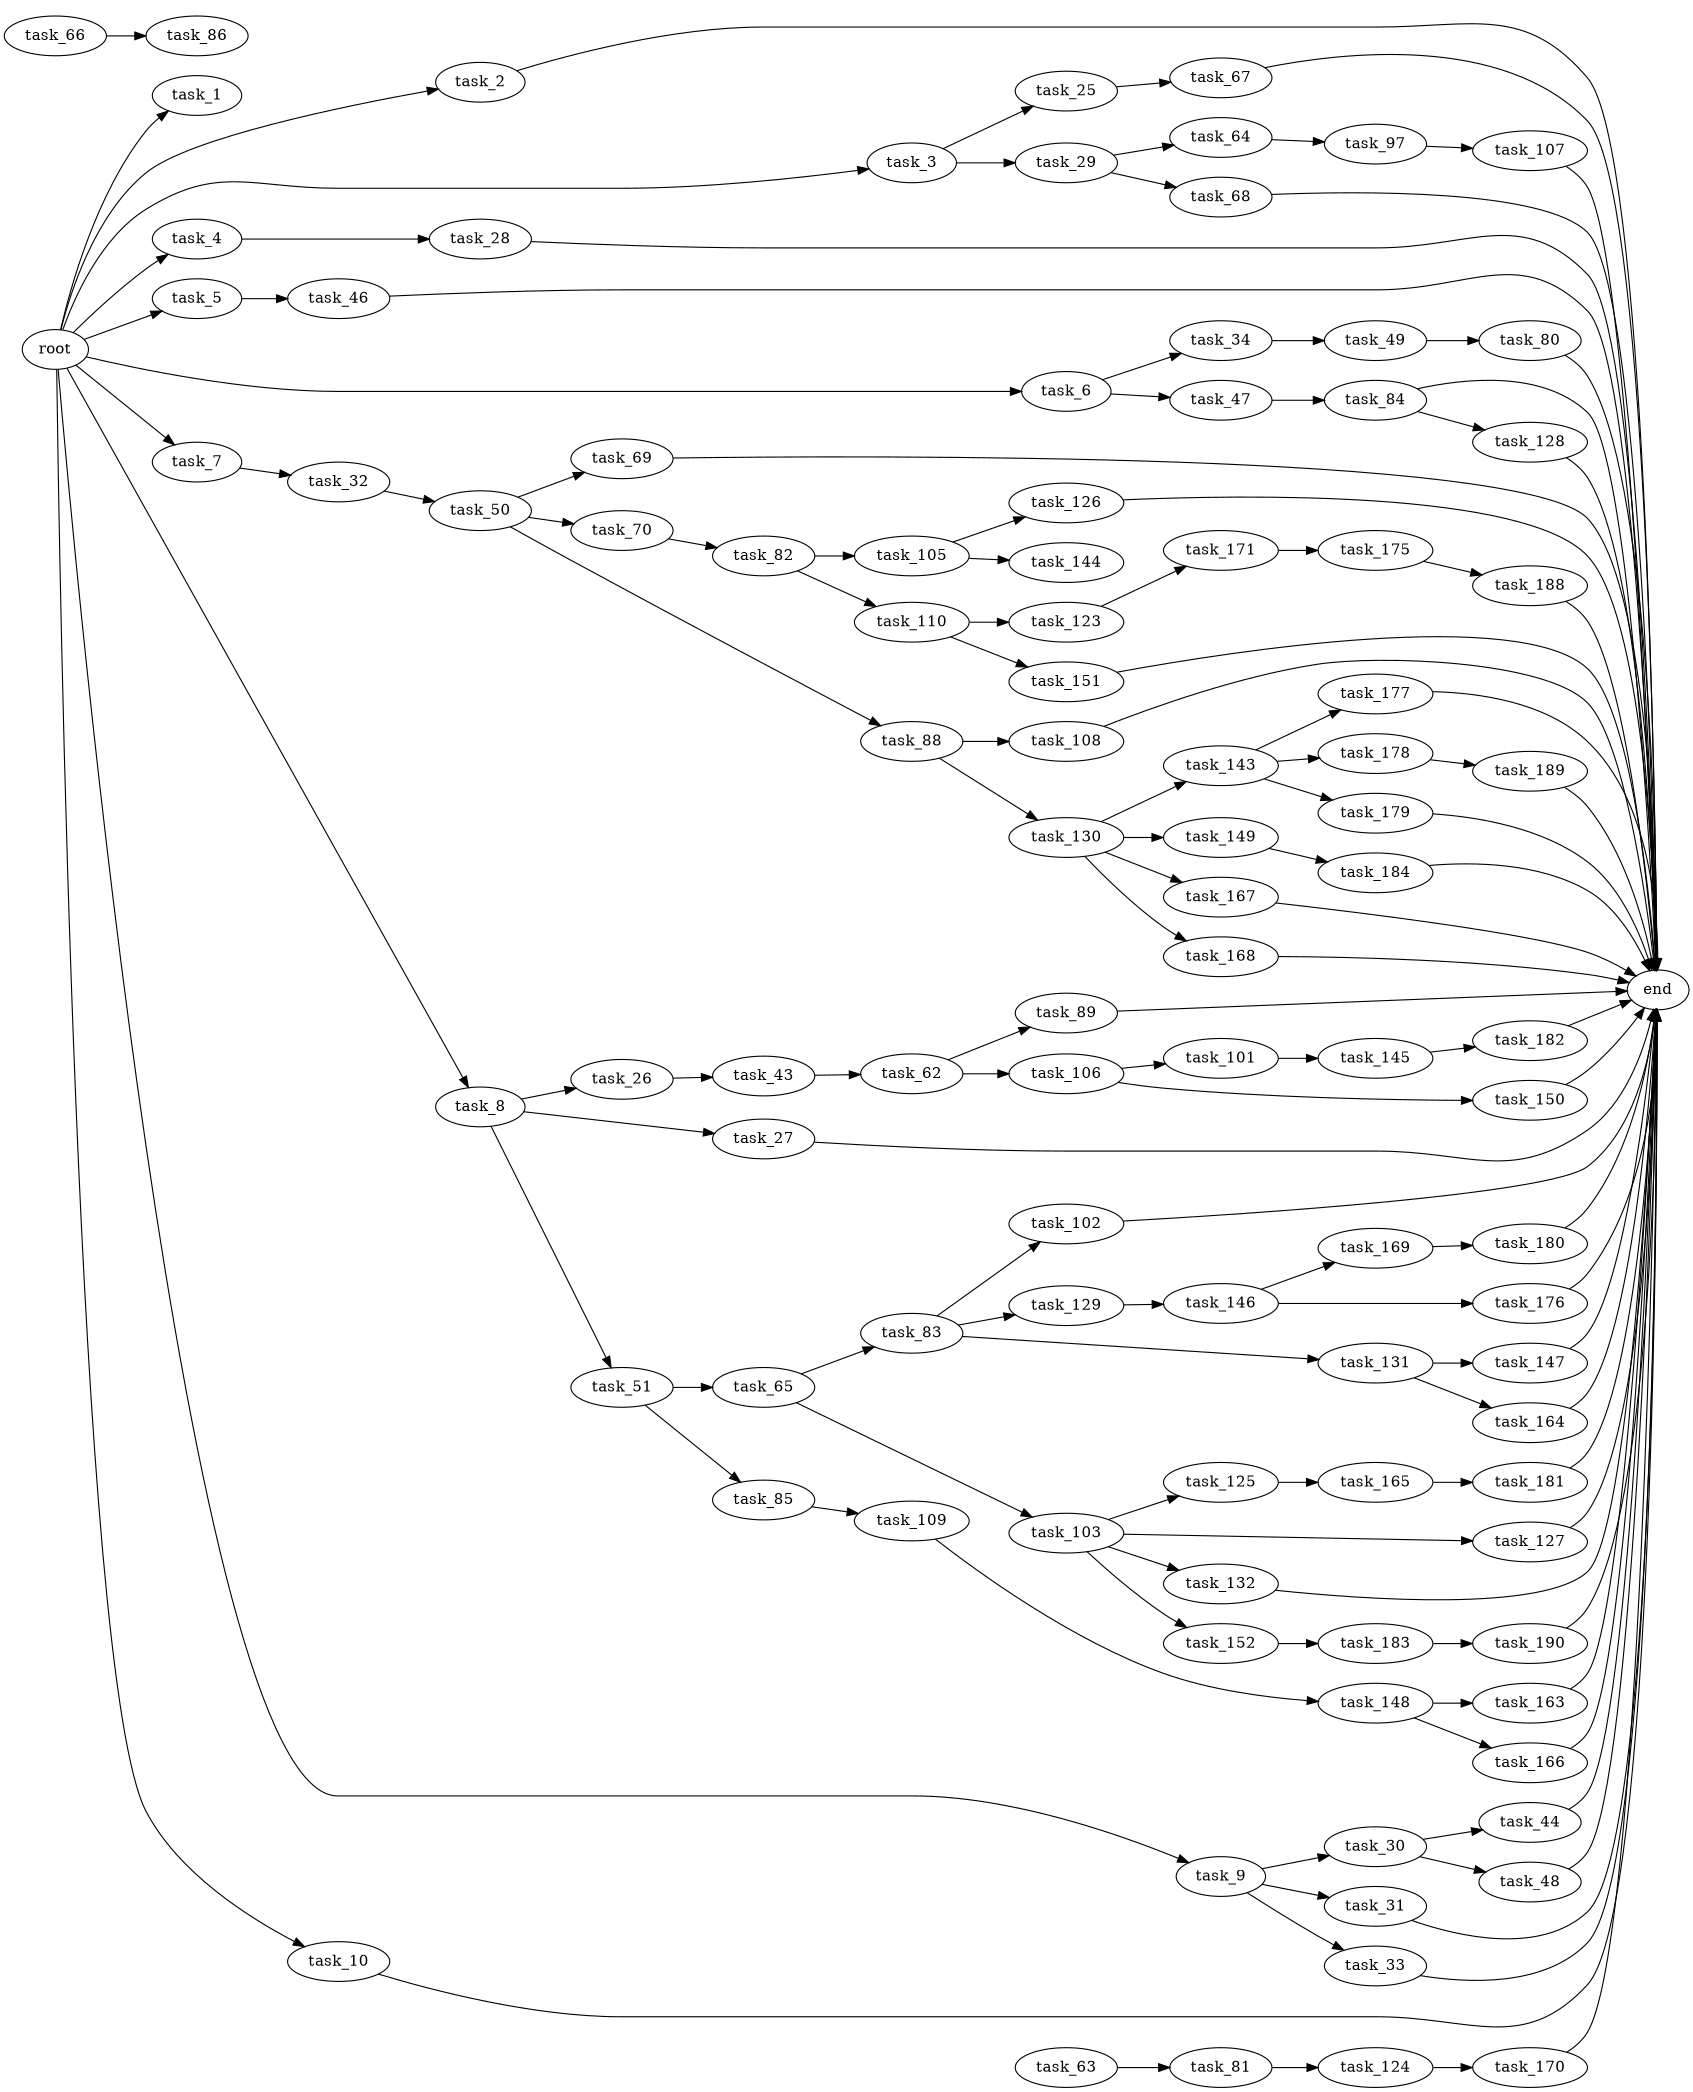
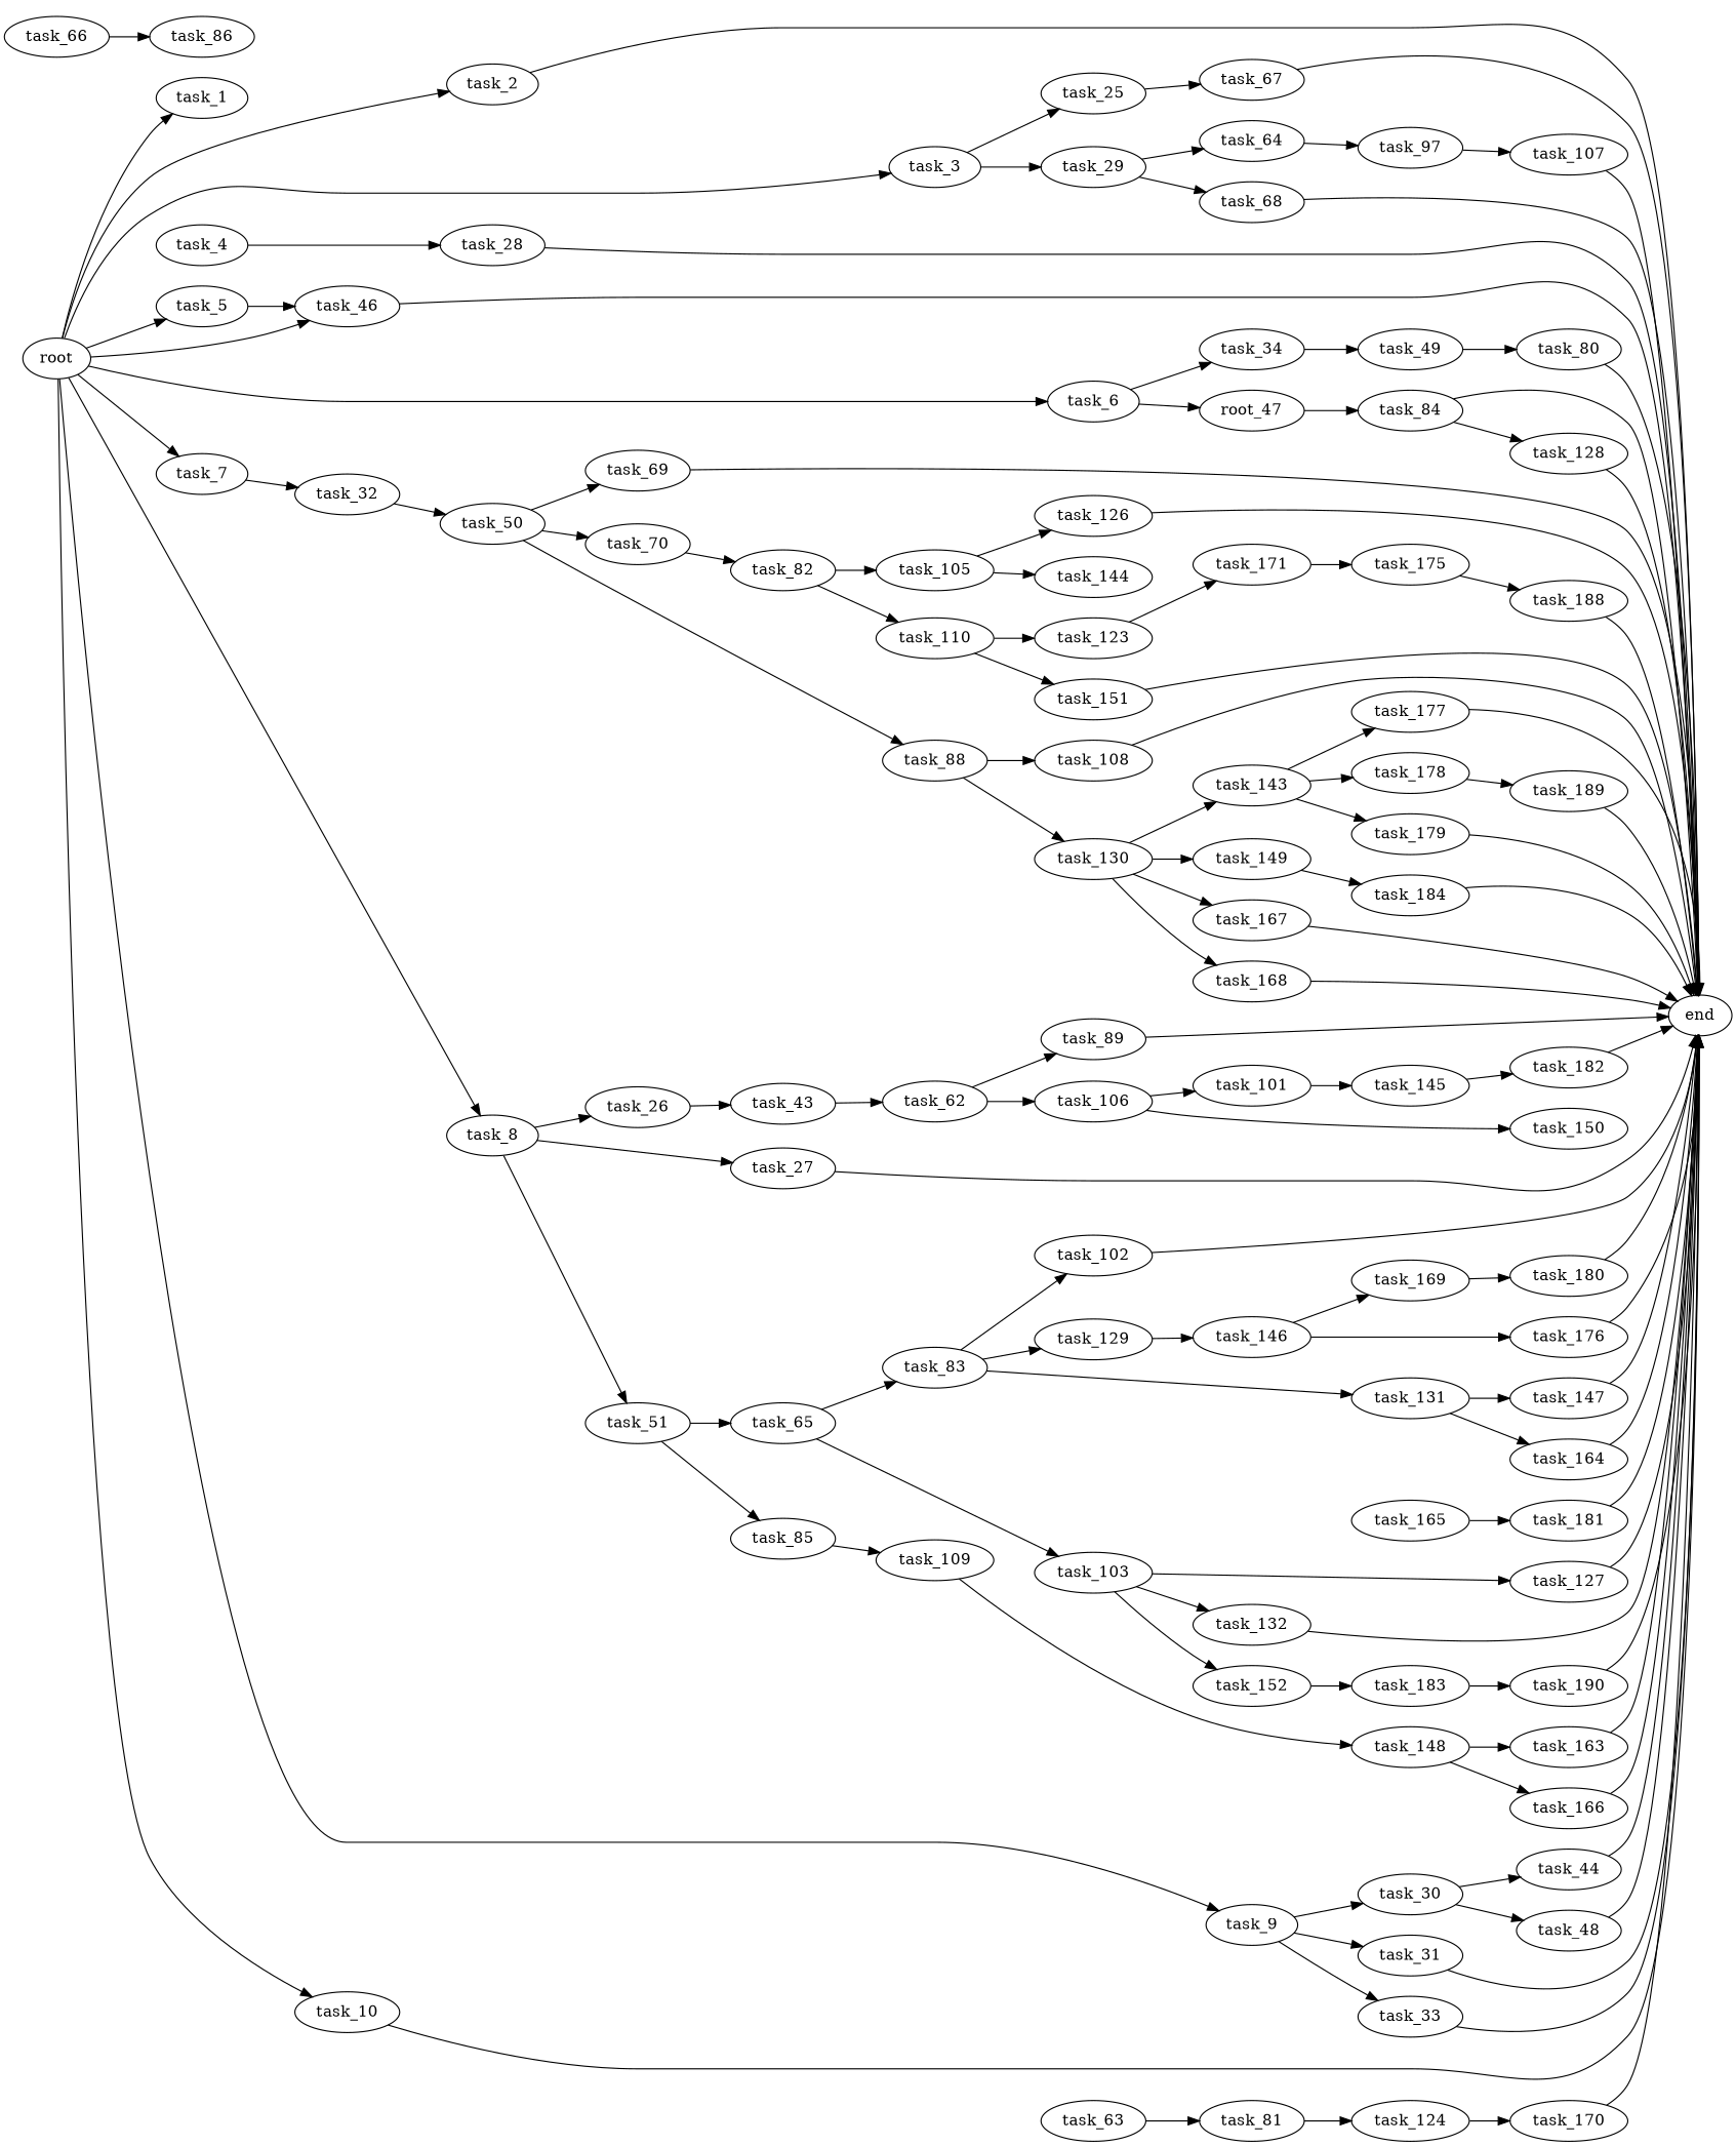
  digraph {
    rankdir=LR
    root
    task_1
    task_2
    task_3
    task_4
    task_5
    task_6
    task_7
    task_8
    task_9
    task_10
    end
    task_25
    task_29
    task_28
    task_46
    task_34
-   task_47
+   task_47 [label=root_47]
    task_32
    task_26
    task_27
    task_51
    task_30
    task_31
    task_33
    task_67
    task_64
    task_68
    task_49
    task_84
    task_50
    task_43
    task_65
    task_85
    task_44
    task_48
    task_62
    n38 [label=task_97]
    task_69
    task_70
    task_88
    task_80
    task_89
    task_106
    task_63
    task_81
    task_66
    task_86
    task_128
    task_82
    task_108
    task_130
    task_83
    task_103
    task_109
    task_101
    task_145
    task_150
    task_124
    task_107
    task_102
    task_129
    task_131
-   task_125
    task_127
    task_132
    task_152
    task_105
    task_110
    task_170
    task_126
    task_144
    task_123
    task_151
    task_146
    task_147
    task_164
    task_148
    task_143
    task_149
    task_167
    task_168
    task_182
    task_165
    task_183
    task_163
    task_166
    task_171
    task_175
    task_181
    task_169
    task_176
    task_177
    task_178
    task_179
    task_184
    task_189
    task_180
    task_190
    task_188
    root -> task_1
    root -> task_2
    root -> task_3
-   root -> task_4
+   root -> task_46
    root -> task_5
    root -> task_6
    root -> task_7
    root -> task_8
    root -> task_9
    root -> task_10
    task_2 -> end
    task_3 -> task_25
    task_3 -> task_29
    task_4 -> task_28
    task_5 -> task_46
    task_6 -> task_34
    task_6 -> task_47
    task_7 -> task_32
    task_8 -> task_26
    task_8 -> task_27
    task_8 -> task_51
    task_9 -> task_30
    task_9 -> task_31
    task_9 -> task_33
    task_10 -> end
    task_25 -> task_67
    task_29 -> task_64
    task_29 -> task_68
    task_28 -> end
    task_46 -> end
    task_34 -> task_49
    task_47 -> task_84
    task_32 -> task_50
    task_26 -> task_43
    task_27 -> end
    task_51 -> task_65
    task_51 -> task_85
    task_30 -> task_44
    task_30 -> task_48
    task_31 -> end
    task_33 -> end
    task_67 -> end
    task_64 -> n38
    task_68 -> end
    task_49 -> task_80
    task_84 -> end
    task_84 -> task_128
    task_50 -> task_69
    task_50 -> task_70
    task_50 -> task_88
    task_43 -> task_62
    task_65 -> task_83
    task_65 -> task_103
    task_85 -> task_109
    task_44 -> end
    task_48 -> end
    task_62 -> task_89
    task_62 -> task_106
    n38 -> task_107
    task_69 -> end
    task_70 -> task_82
    task_88 -> task_108
    task_88 -> task_130
    task_80 -> end
    task_89 -> end
    task_106 -> task_101
    task_106 -> task_150
    task_63 -> task_81
    task_81 -> task_124
    task_66 -> task_86
    task_128 -> end
    task_82 -> task_105
    task_82 -> task_110
    task_108 -> end
    task_130 -> task_143
    task_130 -> task_149
    task_130 -> task_167
    task_130 -> task_168
    task_83 -> task_102
    task_83 -> task_129
    task_83 -> task_131
-   task_103 -> task_125
    task_103 -> task_127
    task_103 -> task_132
    task_103 -> task_152
    task_109 -> task_148
    task_101 -> task_145
    task_145 -> task_182
-   task_150 -> end
    task_124 -> task_170
    task_107 -> end
    task_102 -> end
    task_129 -> task_146
    task_131 -> task_147
    task_131 -> task_164
-   task_125 -> task_165
    task_127 -> end
    task_132 -> end
    task_152 -> task_183
    task_105 -> task_126
    task_105 -> task_144
    task_110 -> task_123
    task_110 -> task_151
    task_170 -> end
    task_126 -> end
    task_123 -> task_171
    task_151 -> end
    task_146 -> task_169
    task_146 -> task_176
    task_147 -> end
    task_164 -> end
    task_148 -> task_163
    task_148 -> task_166
    task_143 -> task_177
    task_143 -> task_178
    task_143 -> task_179
    task_149 -> task_184
    task_167 -> end
    task_168 -> end
    task_182 -> end
    task_165 -> task_181
    task_183 -> task_190
    task_163 -> end
    task_166 -> end
    task_171 -> task_175
    task_175 -> task_188
    task_181 -> end
    task_169 -> task_180
    task_176 -> end
    task_177 -> end
    task_178 -> task_189
    task_179 -> end
    task_184 -> end
    task_189 -> end
    task_180 -> end
    task_190 -> end
    task_188 -> end
  }
